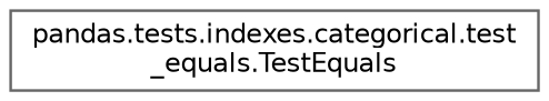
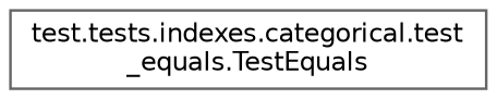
  digraph {
    rankdir=LR
-   n1 [color=grey40 fillcolor=white fontname=Helvetica fontsize=10 height=0.2 label="pandas.tests.indexes.categorical.test\l_equals.TestEquals" shape=box style=filled width=0.4]
+   n1 [color=grey40 fillcolor=white fontname=Helvetica fontsize=10 height=0.2 label="test.tests.indexes.categorical.test\l_equals.TestEquals" shape=box style=filled width=0.4]
  }
